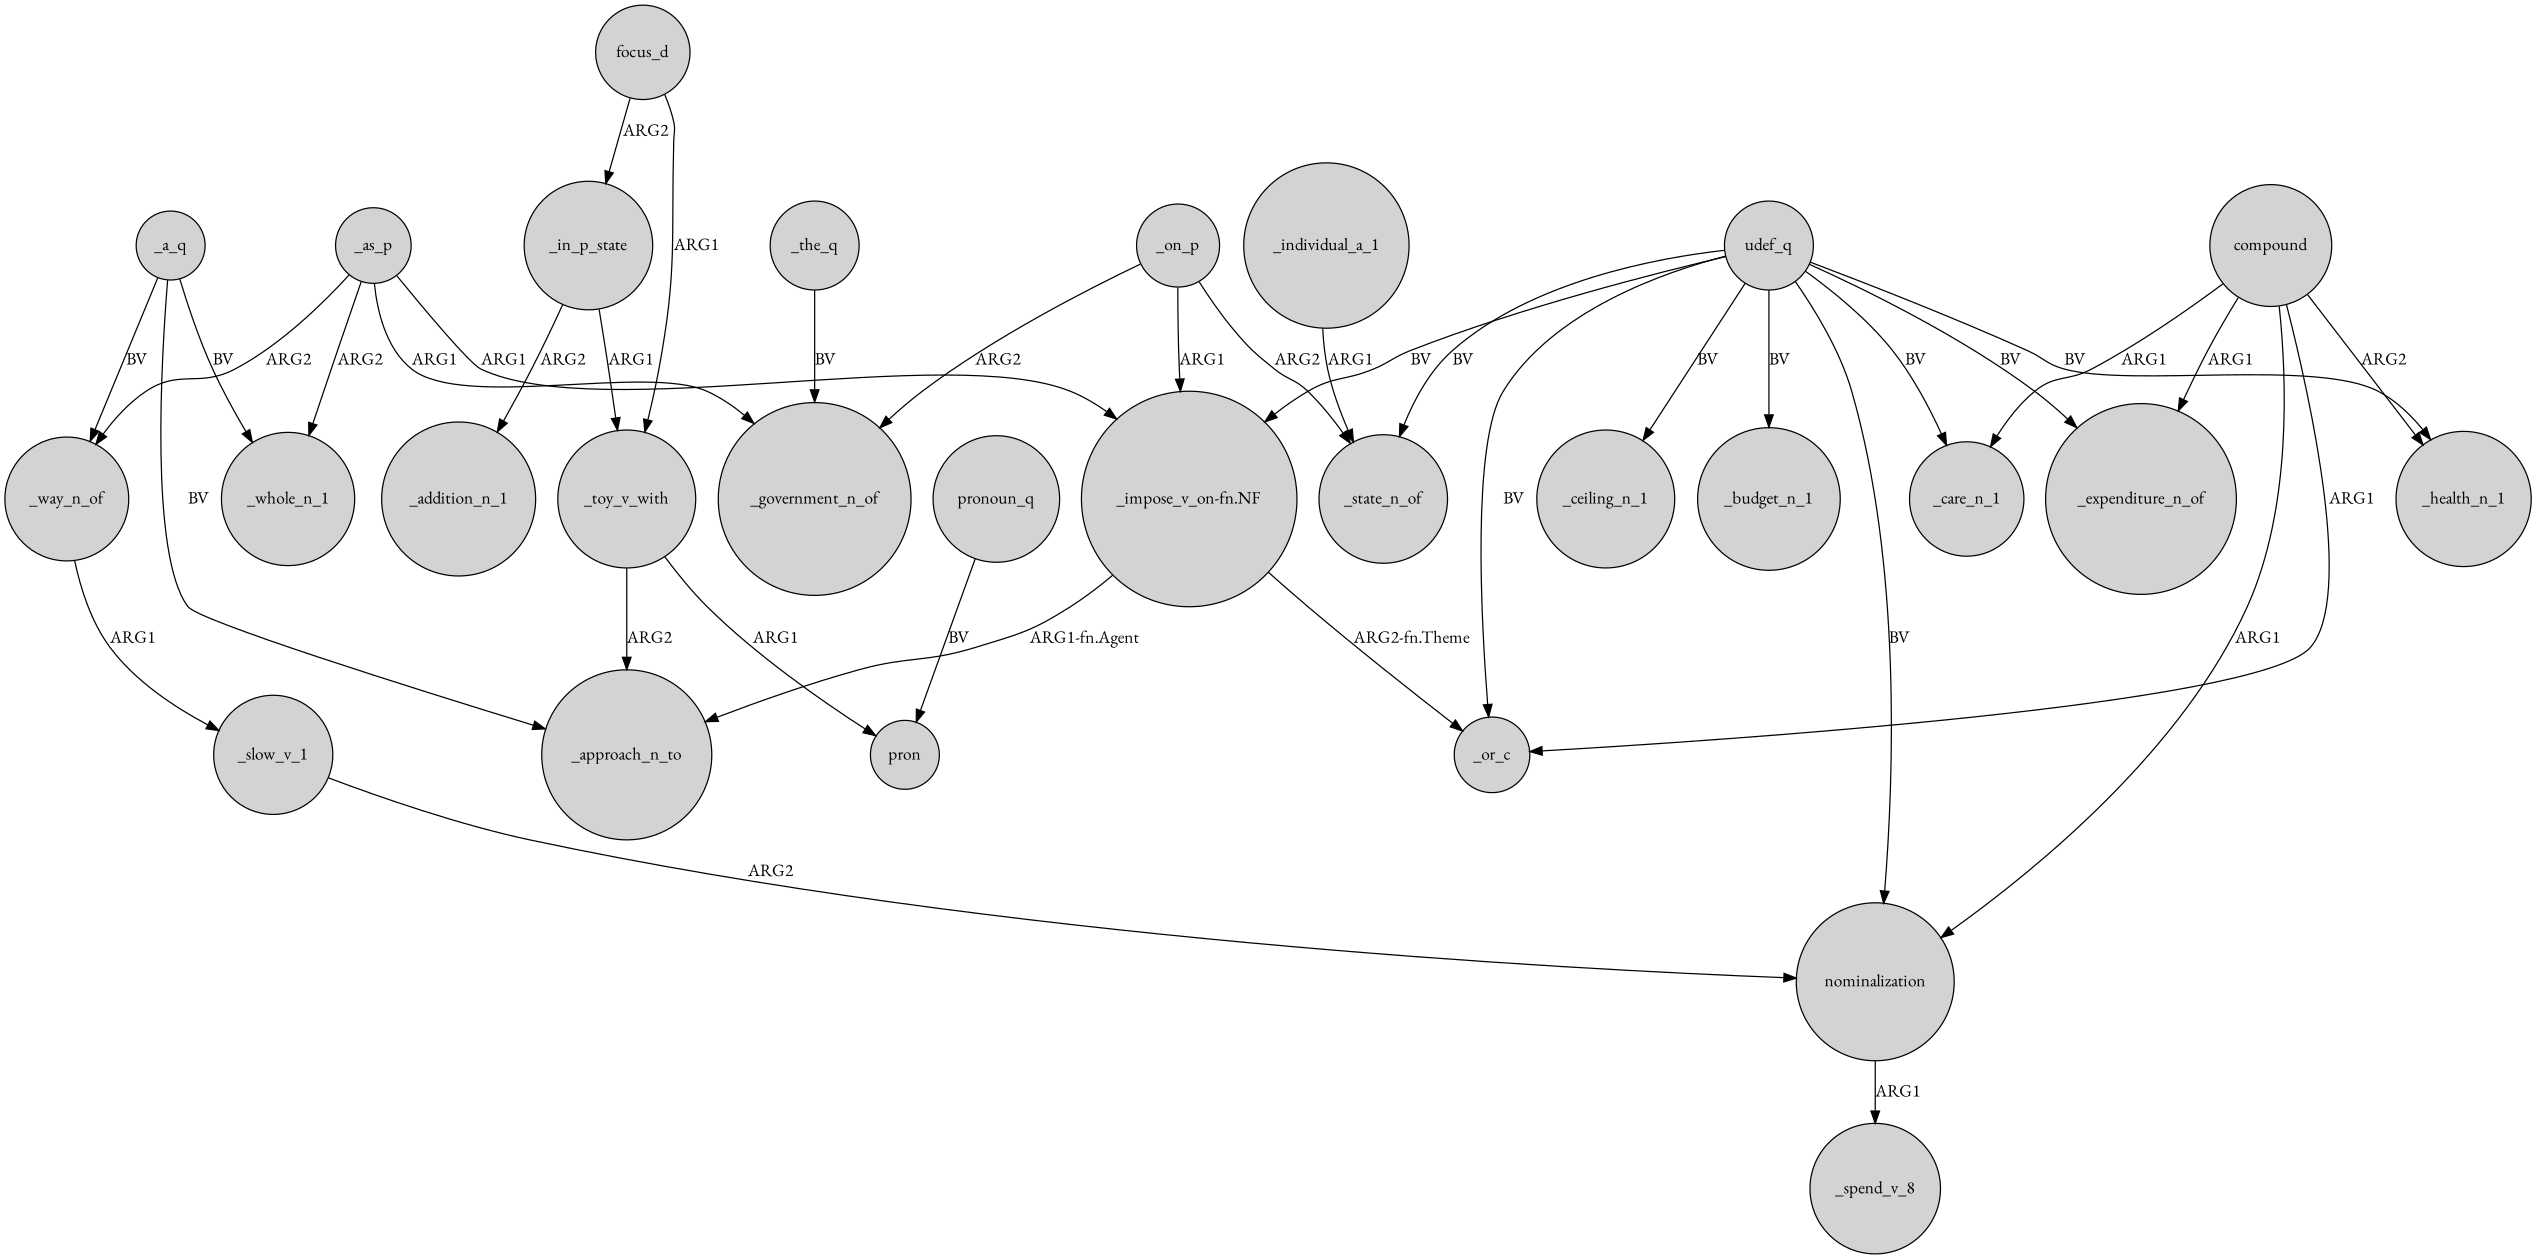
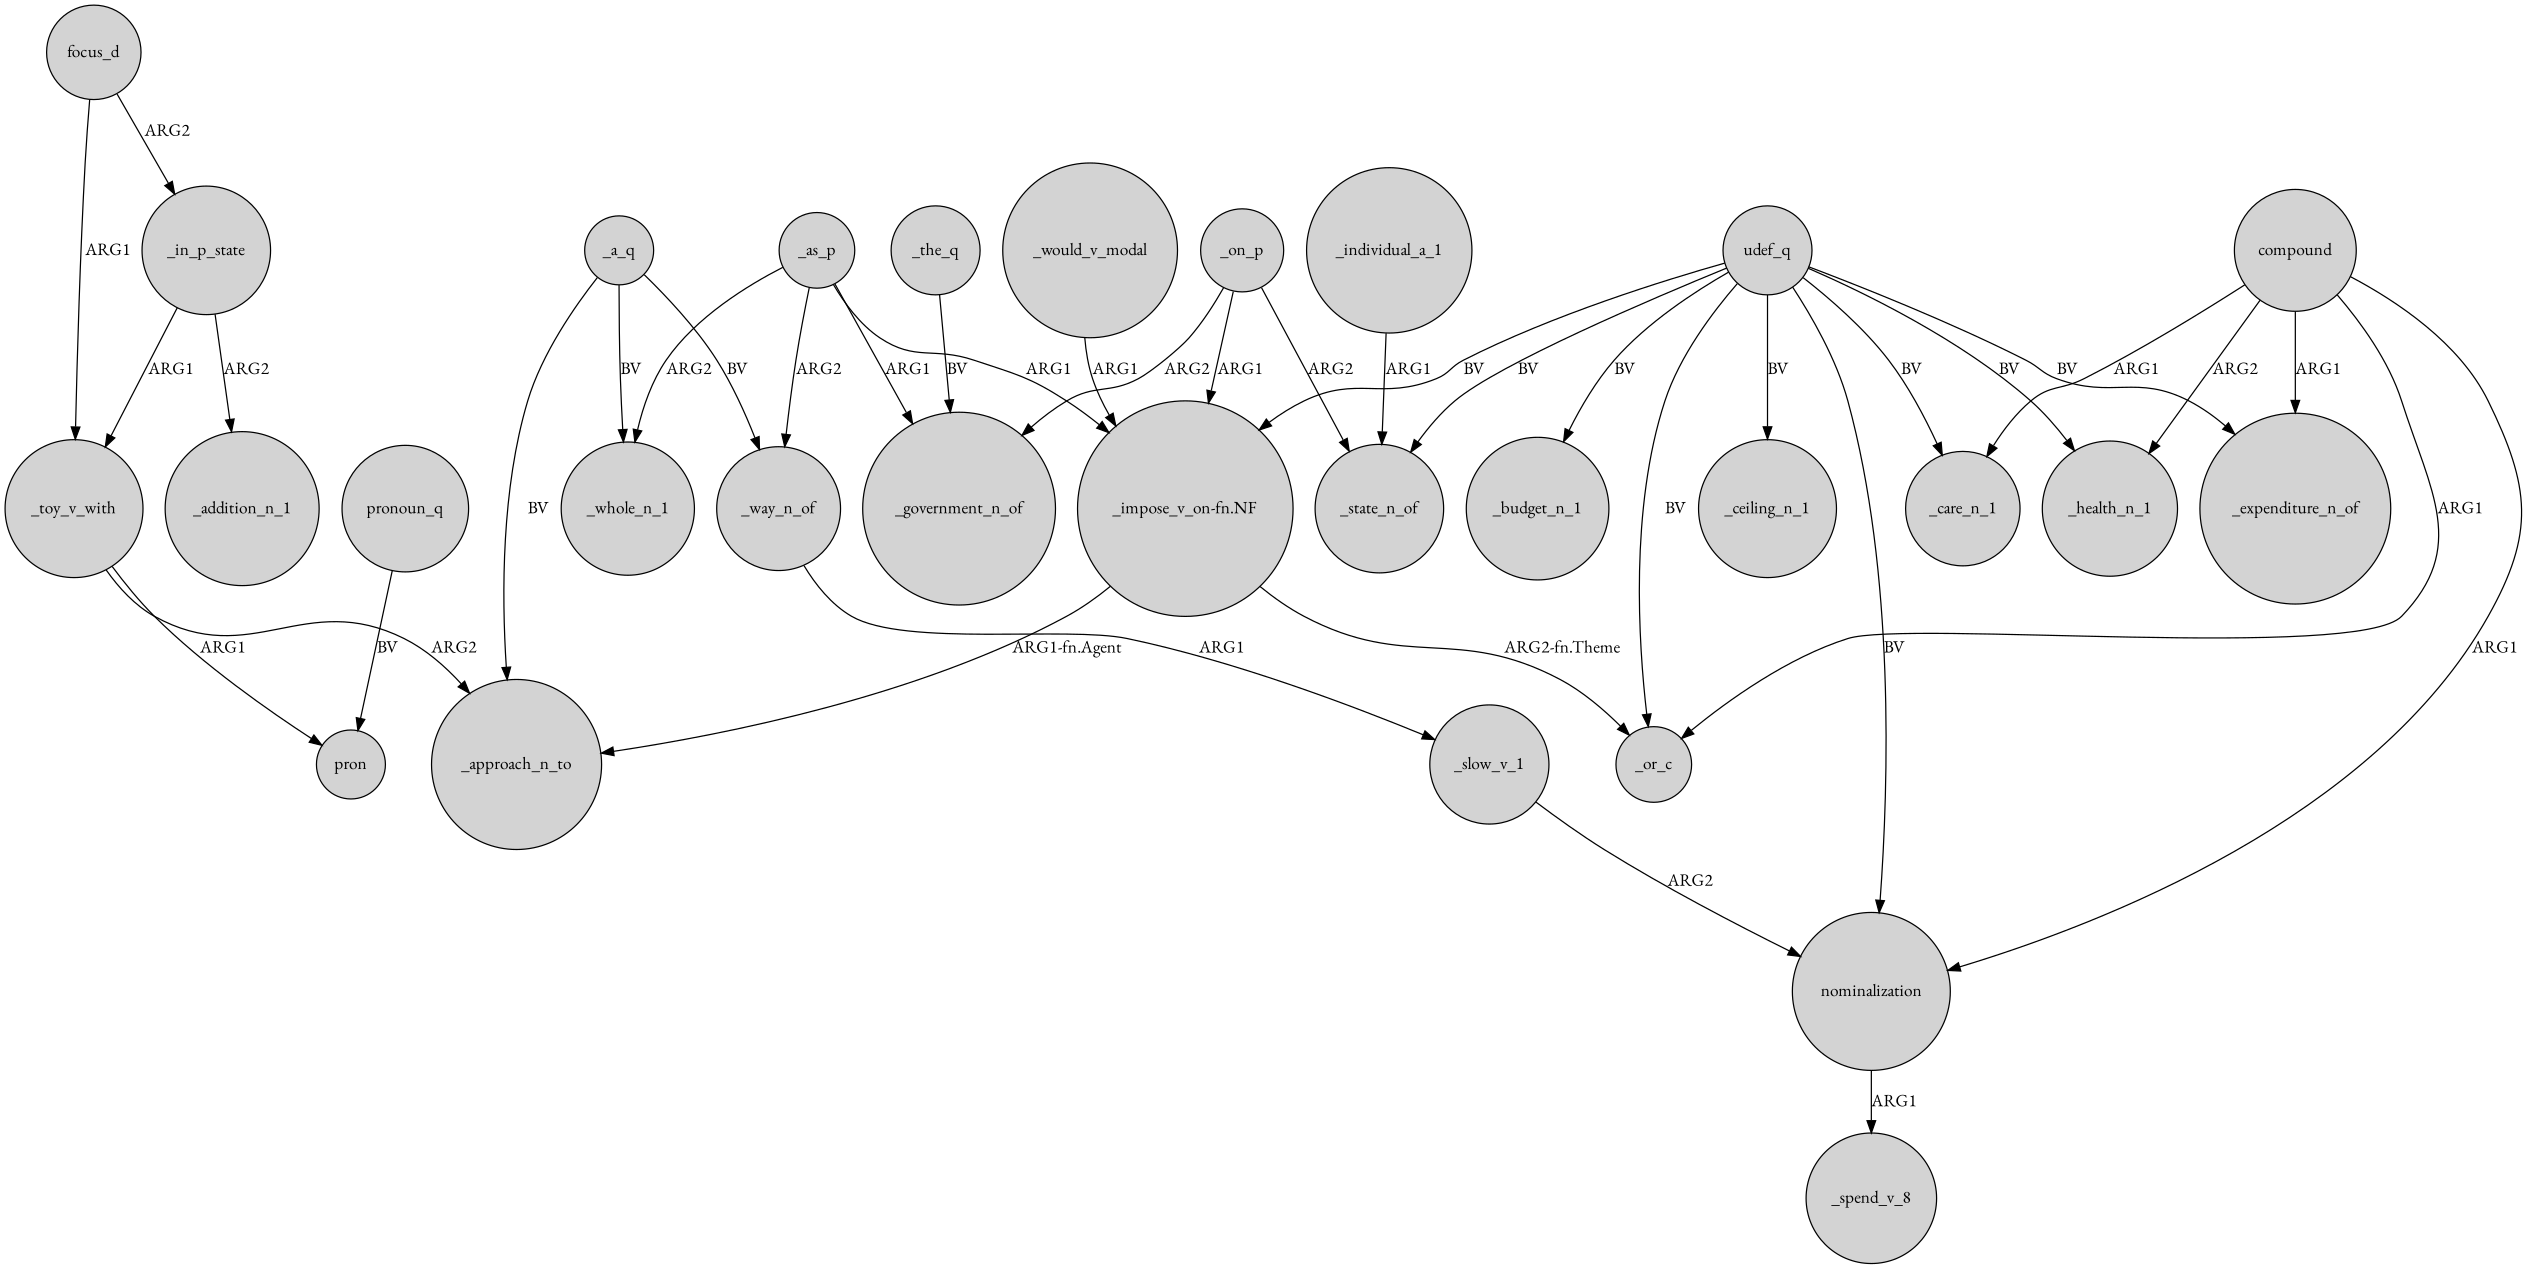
  digraph {
    fontname="EB Garamond"
    node [fontname="EB Garamond" shape=circle style=filled]
    edge [fontname="EB Garamond"]
    _slow_v_1
    nominalization
    n3 [label=_spend_v_8]
    _toy_v_with
    pron
    _approach_n_to
    "_impose_v_on-fn.NF"
    _or_c
    _on_p
    _government_n_of
    _state_n_of
    udef_q
    _ceiling_n_1
    _care_n_1
    _health_n_1
    _expenditure_n_of
    _budget_n_1
    _individual_a_1
    focus_d
    _in_p_state
    _addition_n_1
    _as_p
    _whole_n_1
    _way_n_of
    compound
    _a_q
    pronoun_q
+   _would_v_modal
    _the_q
    _slow_v_1 -> nominalization [label=ARG2]
    nominalization -> n3 [label=ARG1]
    _toy_v_with -> pron [label=ARG1]
    _toy_v_with -> _approach_n_to [label=ARG2]
    "_impose_v_on-fn.NF" -> _approach_n_to [label="ARG1-fn.Agent"]
    "_impose_v_on-fn.NF" -> _or_c [label="ARG2-fn.Theme"]
    _on_p -> "_impose_v_on-fn.NF" [label=ARG1]
    _on_p -> _government_n_of [label=ARG2]
    _on_p -> _state_n_of [label=ARG2]
    udef_q -> nominalization [label=BV]
    udef_q -> "_impose_v_on-fn.NF" [label=BV]
    udef_q -> _or_c [label=BV]
    udef_q -> _state_n_of [label=BV]
    udef_q -> _ceiling_n_1 [label=BV]
    udef_q -> _care_n_1 [label=BV]
    udef_q -> _health_n_1 [label=BV]
    udef_q -> _expenditure_n_of [label=BV]
    udef_q -> _budget_n_1 [label=BV]
    _individual_a_1 -> _state_n_of [label=ARG1]
    focus_d -> _toy_v_with [label=ARG1]
    focus_d -> _in_p_state [label=ARG2]
    _in_p_state -> _toy_v_with [label=ARG1]
    _in_p_state -> _addition_n_1 [label=ARG2]
    _as_p -> "_impose_v_on-fn.NF" [label=ARG1]
    _as_p -> _government_n_of [label=ARG1]
    _as_p -> _whole_n_1 [label=ARG2]
    _as_p -> _way_n_of [label=ARG2]
    _way_n_of -> _slow_v_1 [label=ARG1]
    compound -> nominalization [label=ARG1]
    compound -> _or_c [label=ARG1]
    compound -> _care_n_1 [label=ARG1]
    compound -> _health_n_1 [label=ARG2]
    compound -> _expenditure_n_of [label=ARG1]
    _a_q -> _approach_n_to [label=BV]
    _a_q -> _whole_n_1 [label=BV]
    _a_q -> _way_n_of [label=BV]
    pronoun_q -> pron [label=BV]
+   _would_v_modal -> "_impose_v_on-fn.NF" [label=ARG1]
    _the_q -> _government_n_of [label=BV]
  }
